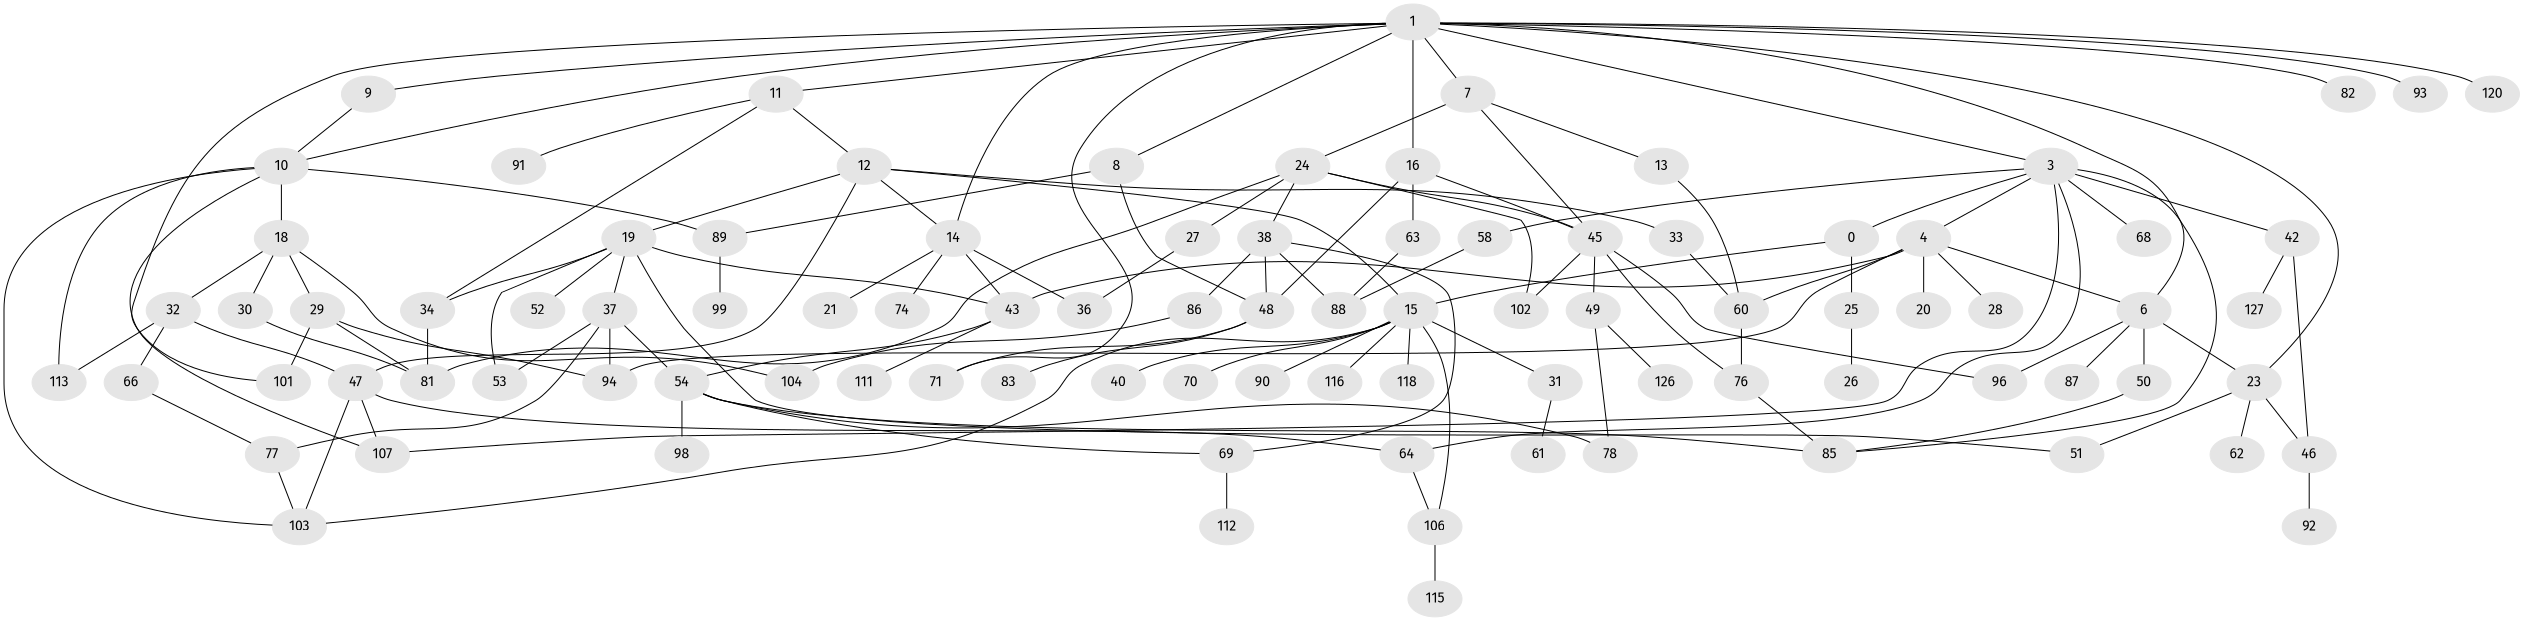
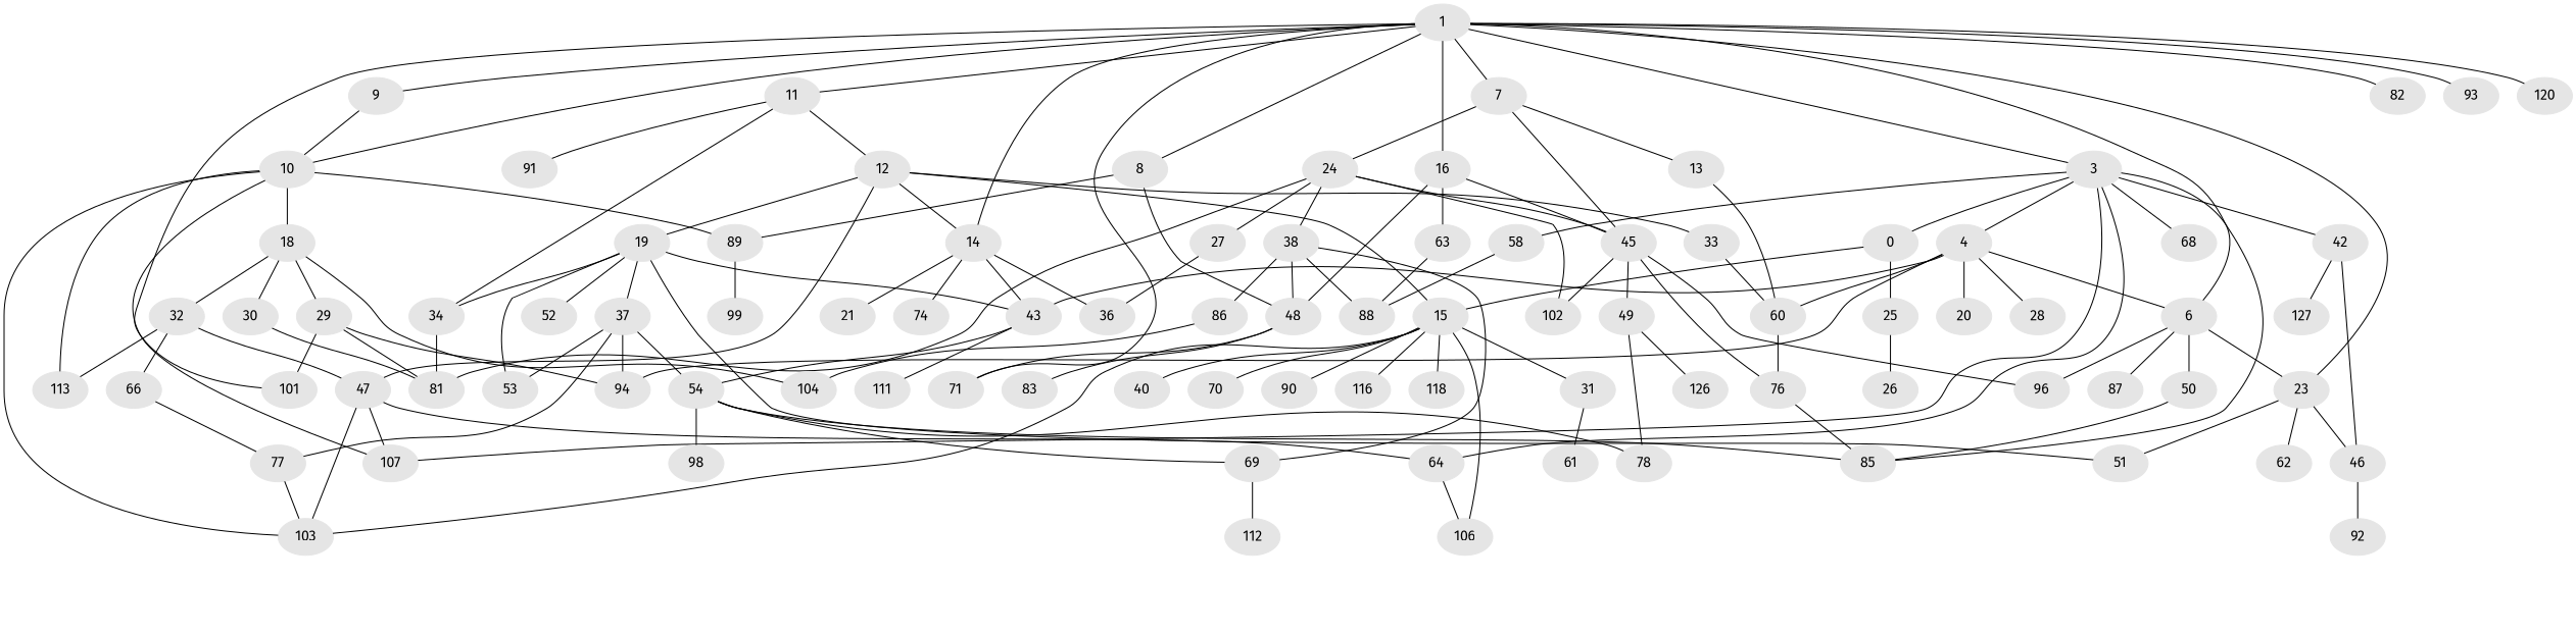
  graph {
    fontname="Fira Sans"
    node [color=gray90 fontname="Fira Sans" style=filled]
    edge [fontname="Fira Sans"]
    1 [super="+2"]
    3 [super="+59"]
    6 [super="+39"]
    7
    8
    9
    10 [super="+97"]
    11 [super="+35"]
    14 [super="+122"]
    16 [super="+22"]
    23 [super="+124"]
    71
    82
    93
    101
    120
    4 [super="+41"]
    n18 [label=0]
    42 [super="+57"]
    58
    64
    68
    85 [super="+95"]
    107
    50
    87
    96
    13
    24
    45 [super="+65"]
    48 [super="+79"]
    89
    18 [super="+110"]
    103 [super="+119"]
    113
    12
    34 [super="+56"]
    91
    43 [super="+129"]
    21
    36
    74
    63
    51
    46
    62
    20
    28
    60 [super="+121"]
    94 [super="+105"]
    15 [super="+19"]
    25
    127
    88 [super="+108"]
    106 [super="+117"]
    54 [super="+84"]
    111
    76 [super="+114"]
    31
    40
    70
    90
    116
    118
    26
    27
    38 [super="+44"]
    81 [super="+128"]
    102
    49
    83
    99
    29 [super="+55"]
    30 [super="+125"]
    32
    104
    n77 [label=19 super="+123"]
    33 [super="+73"]
    47 [super="+67"]
    37 [super="+100"]
    52 [super="+72"]
    53
    61
-   115
    77 [super="+109"]
    66
    92
    69 [super="+75"]
    86
    78 [super="+80"]
    98
    112
    126
    1 -- 3
    1 -- 6
    1 -- 7
    1 -- 8
    1 -- 9
    1 -- 10
    1 -- 11
    1 -- 14
    1 -- 16
    1 -- 23
    1 -- 71
    1 -- 82
    1 -- 93
    1 -- 101
    1 -- 120
    3 -- 4
    3 -- n18
    3 -- 42
    3 -- 58
    3 -- 64
    3 -- 68
    3 -- 85
    3 -- 107
    6 -- 23
    6 -- 50
    6 -- 87
    6 -- 96
    7 -- 13
    7 -- 24
    7 -- 45
    8 -- 48
    8 -- 89
    9 -- 10
    10 -- 107
    10 -- 89
    10 -- 18
    10 -- 103
    10 -- 113
    11 -- 12
    11 -- 34
    11 -- 91
    14 -- 43
    14 -- 21
    14 -- 36
    14 -- 74
    16 -- 45
    16 -- 48
    16 -- 63
    23 -- 51
    23 -- 46
    23 -- 62
    4 -- 6
    4 -- 43
    4 -- 20
    4 -- 28
    4 -- 60
    4 -- 94
    n18 -- 15
    n18 -- 25
    42 -- 46
    42 -- 127
    58 -- 88
    64 -- 106
    50 -- 85
    13 -- 60
    24 -- 45
    24 -- 27
    24 -- 38
    24 -- 81
    24 -- 102
    45 -- 96
    45 -- 76
    45 -- 102
    45 -- 49
    48 -- 71
    48 -- 83
    89 -- 99
    18 -- 29
    18 -- 30
    18 -- 32
    18 -- 104
    12 -- 14
    12 -- 15
    12 -- n77
    12 -- 33
    12 -- 47
    34 -- 81
    43 -- 54
    43 -- 111
    63 -- 88
    46 -- 92
    60 -- 76
    15 -- 103
    15 -- 106
    15 -- 31
    15 -- 40
    15 -- 70
    15 -- 90
    15 -- 116
    15 -- 118
    25 -- 26
-   106 -- 115
    54 -- 85
    54 -- 69
    54 -- 78
    54 -- 98
    76 -- 85
    31 -- 61
    27 -- 36
    38 -- 48
    38 -- 88
    38 -- 69
    38 -- 86
    49 -- 78
    49 -- 126
    29 -- 101 [weight=2]
    29 -- 94
    29 -- 81
    30 -- 81
    32 -- 113
    32 -- 47
    32 -- 66
    n77 -- 34
    n77 -- 43
    n77 -- 51
    n77 -- 37
    n77 -- 52
    n77 -- 53
    33 -- 60
    47 -- 64
    47 -- 107
    47 -- 103
    37 -- 94
    37 -- 54
    37 -- 53
    37 -- 77
    77 -- 103
    66 -- 77
    69 -- 112
    86 -- 104
  }
